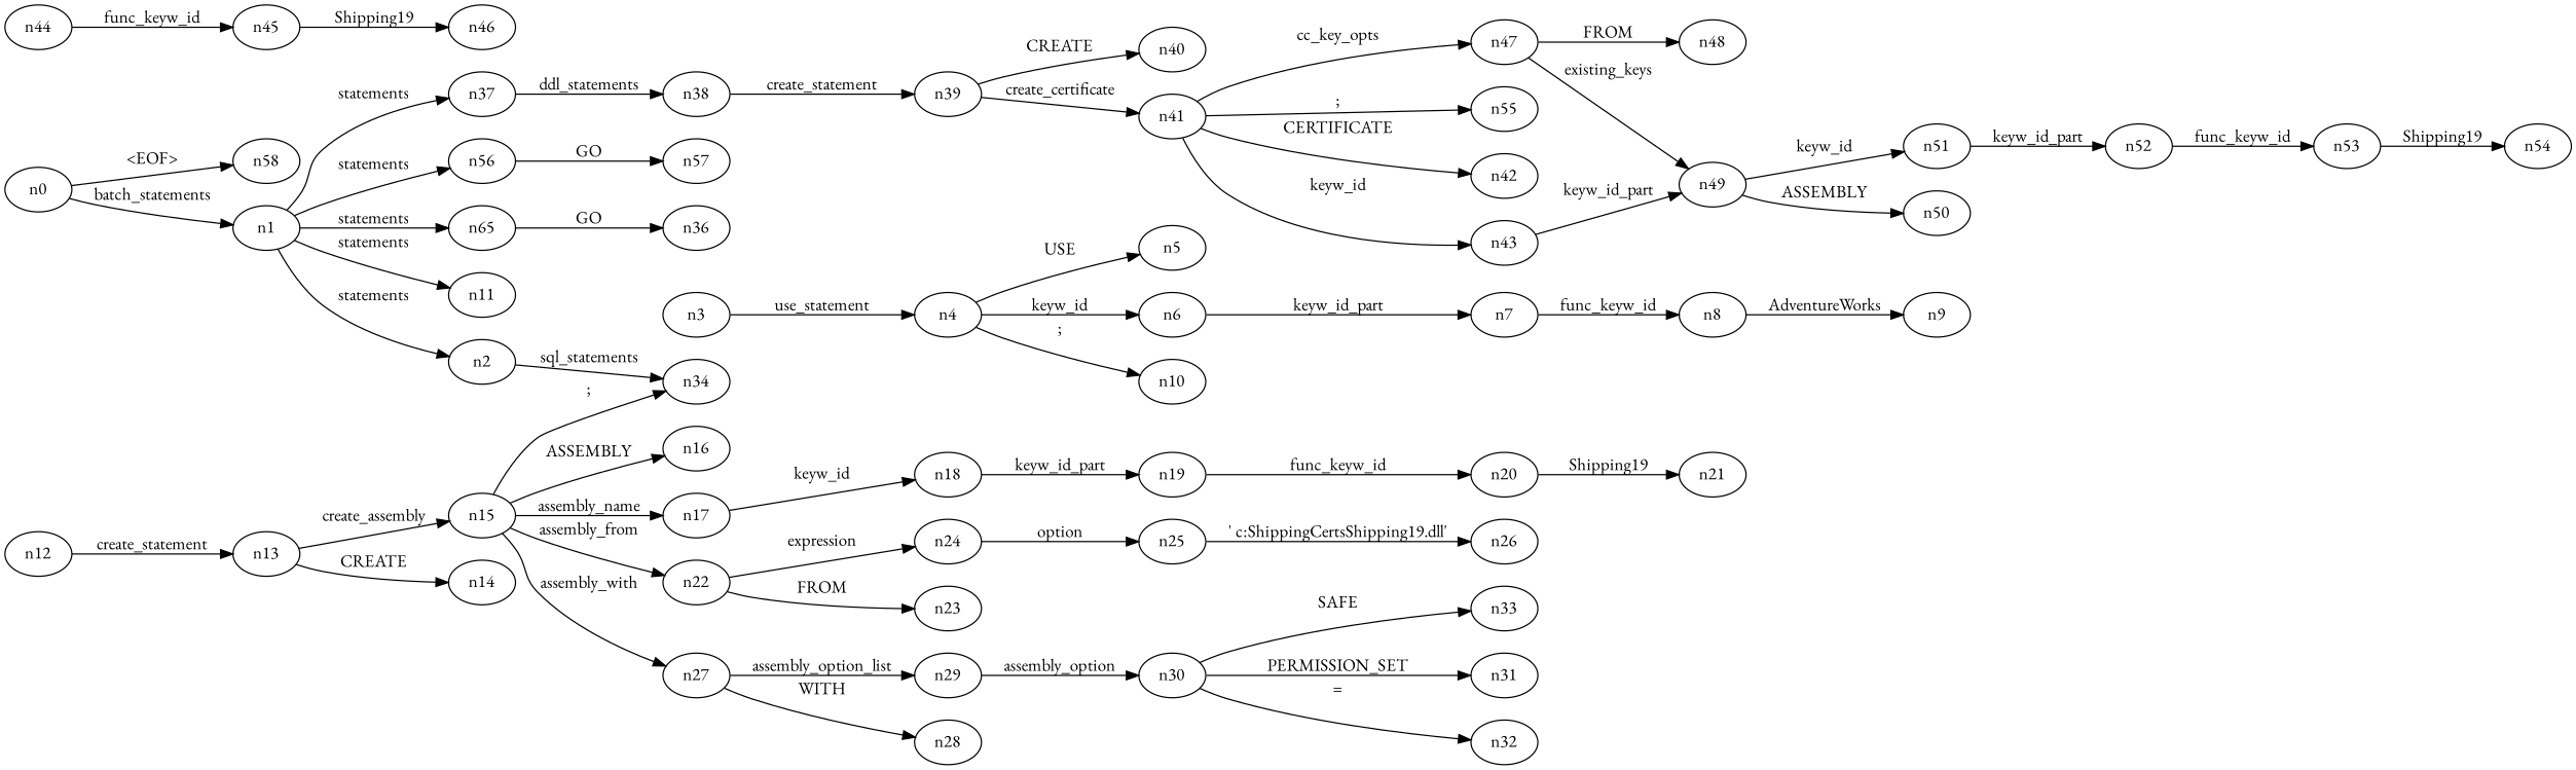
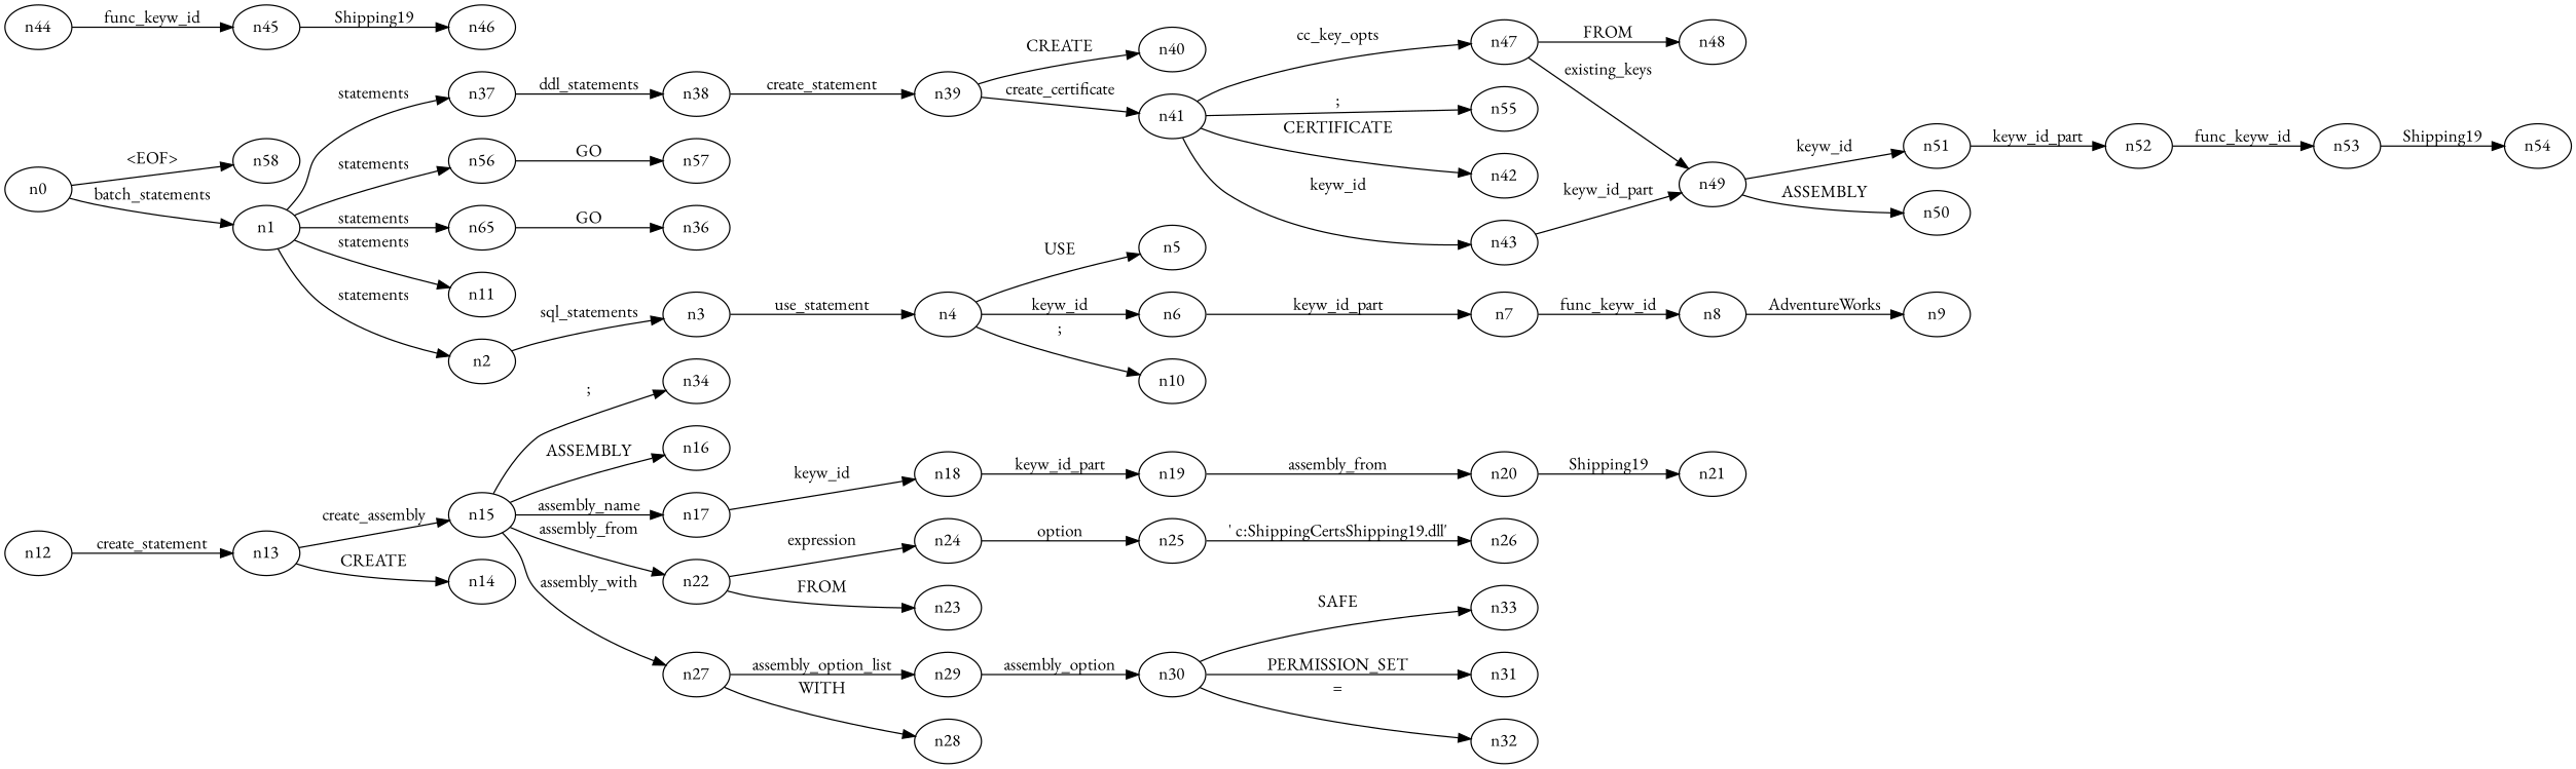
  digraph {
    fontname="EB Garamond"
    rankdir=LR
    node [fontname="EB Garamond"]
    edge [fontname="EB Garamond"]
    n0
    n1
    n58
    n2
    n11
    n35 [label=n65]
    n37
    n56
    n3
    n36
    n38
    n57
    n4
    n5
    n6
    n10
    n7
    n8
    n9
    n12
    n13
    n14
    n15
    n16
    n17
    n22
    n27
    n34
    n18
    n23
    n24
    n28
    n29
    n19
    n20
    n21
    n25
    n26
    n30
    n31
    n32
    n33
    n39
    n40
    n41
    n42
    n43
    n47
    n55
    n49
    n48
    n44
    n45
    n46
    n50
    n51
    n52
    n53
    n54
    n0 -> n1 [label=batch_statements]
    n0 -> n58 [label="<EOF>"]
    n1 -> n2 [label=statements]
    n1 -> n11 [label=statements]
    n1 -> n35 [label=statements]
    n1 -> n37 [label=statements]
    n1 -> n56 [label=statements]
-   n2 -> n34 [label=sql_statements]
+   n2 -> n3 [label=sql_statements]
    n35 -> n36 [label=GO]
    n37 -> n38 [label=ddl_statements]
    n56 -> n57 [label=GO]
    n3 -> n4 [label=use_statement]
    n38 -> n39 [label=create_statement]
    n4 -> n5 [label=USE]
    n4 -> n6 [label=keyw_id]
    n4 -> n10 [label=";"]
    n6 -> n7 [label=keyw_id_part]
    n7 -> n8 [label=func_keyw_id]
    n8 -> n9 [label=AdventureWorks]
    n12 -> n13 [label=create_statement]
    n13 -> n14 [label=CREATE]
    n13 -> n15 [label=create_assembly]
    n15 -> n16 [label=ASSEMBLY]
    n15 -> n17 [label=assembly_name]
    n15 -> n22 [label=assembly_from]
    n15 -> n27 [label=assembly_with]
    n15 -> n34 [label=";"]
    n17 -> n18 [label=keyw_id]
    n22 -> n23 [label=FROM]
    n22 -> n24 [label=expression]
    n27 -> n28 [label=WITH]
    n27 -> n29 [label=assembly_option_list]
    n18 -> n19 [label=keyw_id_part]
    n24 -> n25 [label=option]
    n29 -> n30 [label=assembly_option]
-   n19 -> n20 [label=func_keyw_id]
+   n19 -> n20 [label=assembly_from]
    n20 -> n21 [label=Shipping19]
    n25 -> n26 [label="' c:\Shipping\Certs\Shipping19.dll'"]
    n30 -> n31 [label=PERMISSION_SET]
    n30 -> n32 [label="="]
    n30 -> n33 [label=SAFE]
    n39 -> n40 [label=CREATE]
    n39 -> n41 [label=create_certificate]
    n41 -> n42 [label=CERTIFICATE]
    n41 -> n43 [label=keyw_id]
    n41 -> n47 [label=cc_key_opts]
    n41 -> n55 [label=";"]
    n43 -> n49 [label=keyw_id_part]
    n47 -> n49 [label=existing_keys]
    n47 -> n48 [label=FROM]
    n49 -> n50 [label=ASSEMBLY]
    n49 -> n51 [label=keyw_id]
    n44 -> n45 [label=func_keyw_id]
    n45 -> n46 [label=Shipping19]
    n51 -> n52 [label=keyw_id_part]
    n52 -> n53 [label=func_keyw_id]
    n53 -> n54 [label=Shipping19]
  }
